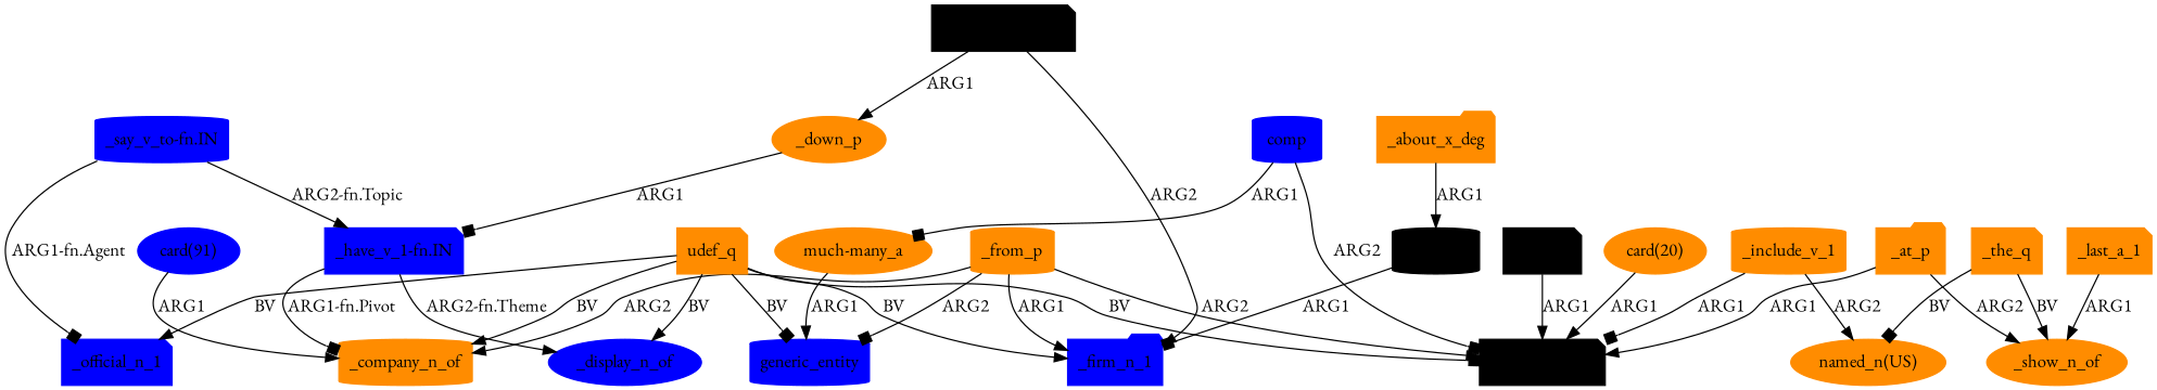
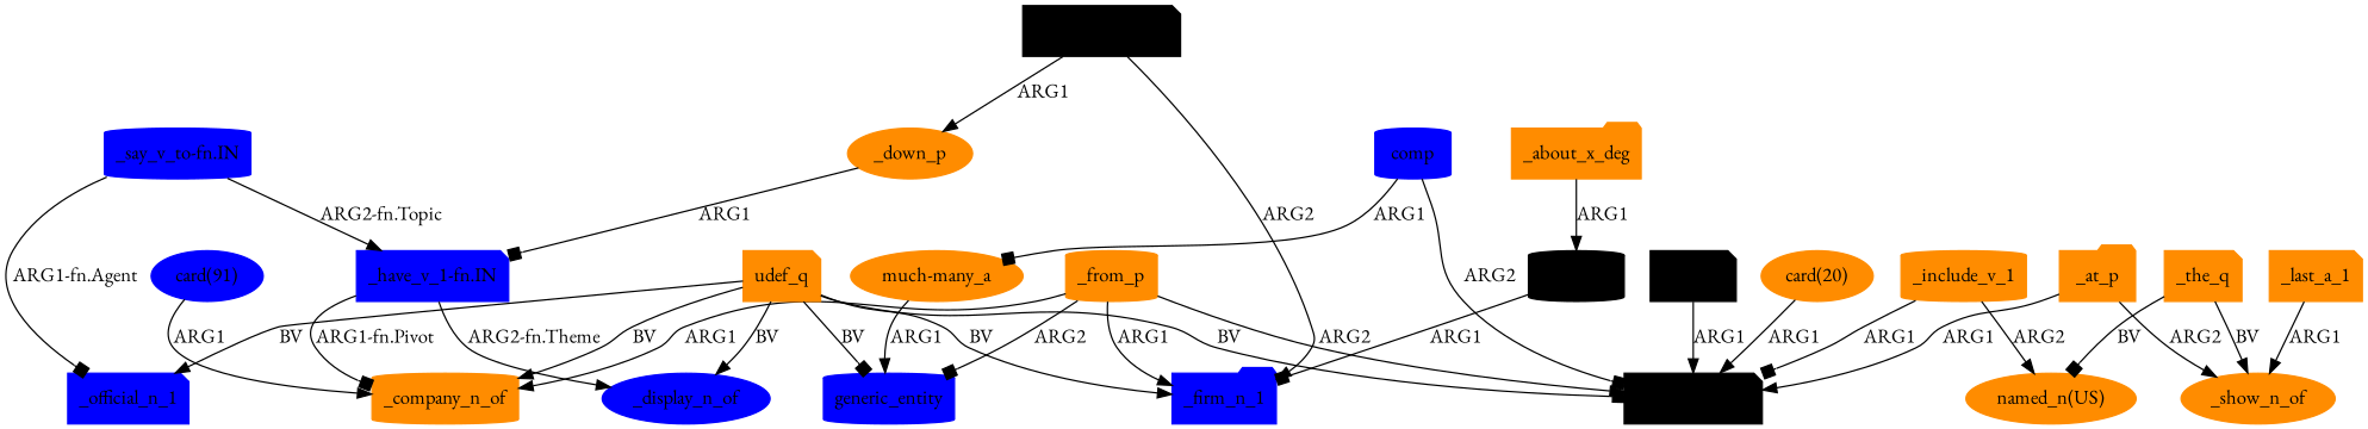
  digraph {
    fontname="EB Garamond"
    node [color=darkorange fontname="EB Garamond" shape=note style=filled]
    edge [arrowhead=normal fontname="EB Garamond"]
    _down_p [shape=ellipse]
    "_have_v_1-fn.IN" [color=blue]
    _display_n_of [color=blue shape=ellipse]
    _company_n_of [shape=cylinder]
    _from_p [shape=cylinder]
    _firm_n_1 [color=blue shape=folder]
    generic_entity [color=blue shape=cylinder]
    _country_n_of [color=black]
    udef_q
    _official_n_1 [color=blue]
    "much-many_a" [shape=ellipse]
    "_say_v_to-fn.IN" [color=blue shape=cylinder]
    "card(14)" [color=black]
    "card(20)" [shape=ellipse]
    comp [color=blue shape=cylinder]
    "named_n(US)" [shape=ellipse]
    _the_q
    _show_n_of [shape=ellipse]
    _at_p [shape=folder]
    _last_a_1
    "_from_p_place-in" [color=black]
    _about_x_deg [shape=folder]
    "card(260)" [color=black shape=cylinder]
    _include_v_1 [shape=cylinder]
    "card(91)" [color=blue shape=ellipse]
    _down_p -> "_have_v_1-fn.IN" [arrowhead=box label=ARG1]
    "_have_v_1-fn.IN" -> _display_n_of [label="ARG2-fn.Theme"]
    "_have_v_1-fn.IN" -> _company_n_of [arrowhead=box label="ARG1-fn.Pivot"]
-   _from_p -> _company_n_of [label=ARG2]
+   _from_p -> _company_n_of [label=ARG1]
    _from_p -> _firm_n_1 [label=ARG1]
    _from_p -> generic_entity [arrowhead=box label=ARG2]
    _from_p -> _country_n_of [label=ARG2]
    udef_q -> _display_n_of [label=BV]
    udef_q -> _company_n_of [label=BV]
    udef_q -> _firm_n_1 [label=BV]
    udef_q -> generic_entity [arrowhead=box label=BV]
    udef_q -> _country_n_of [arrowhead=box label=BV]
    udef_q -> _official_n_1 [label=BV]
    "much-many_a" -> generic_entity [label=ARG1]
    "_say_v_to-fn.IN" -> "_have_v_1-fn.IN" [label="ARG2-fn.Topic"]
    "_say_v_to-fn.IN" -> _official_n_1 [arrowhead=box label="ARG1-fn.Agent"]
    "card(14)" -> _country_n_of [label=ARG1]
    "card(20)" -> _country_n_of [label=ARG1]
    comp -> _country_n_of [arrowhead=box label=ARG2]
    comp -> "much-many_a" [arrowhead=box label=ARG1]
    _the_q -> "named_n(US)" [arrowhead=box label=BV]
    _the_q -> _show_n_of [label=BV]
    _at_p -> _country_n_of [label=ARG1]
    _at_p -> _show_n_of [label=ARG2]
    _last_a_1 -> _show_n_of [label=ARG1]
    "_from_p_place-in" -> _down_p [label=ARG1]
    "_from_p_place-in" -> _firm_n_1 [label=ARG2]
    _about_x_deg -> "card(260)" [label=ARG1]
    "card(260)" -> _firm_n_1 [arrowhead=box label=ARG1]
    _include_v_1 -> _country_n_of [arrowhead=box label=ARG1]
    _include_v_1 -> "named_n(US)" [label=ARG2]
    "card(91)" -> _company_n_of [label=ARG1]
  }
